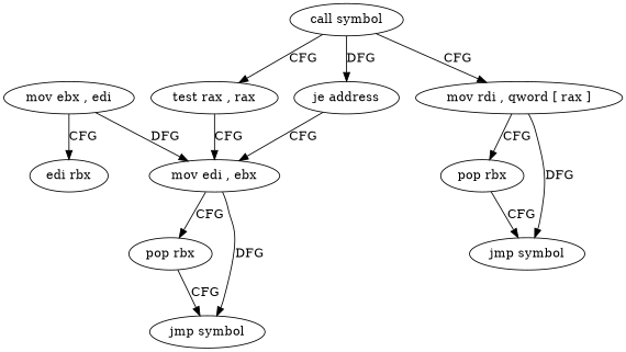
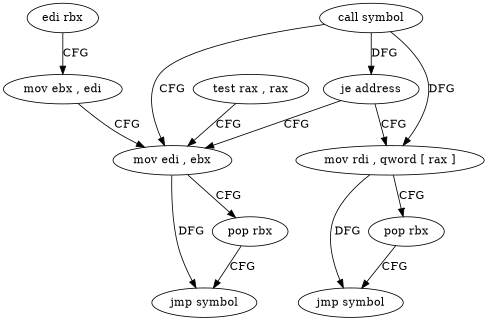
  digraph {
    n1 [label="edi rbx"]
    n2 [label="mov ebx , edi"]
    n3 [label="mov edi , ebx"]
    n4 [label="call symbol"]
    n5 [label="test rax , rax"]
    n6 [label="je address"]
    n7 [label="mov rdi , qword [ rax ]"]
    n8 [label="pop rbx"]
    n9 [label="jmp symbol"]
    n10 [label="pop rbx"]
    n11 [label="jmp symbol"]
-   n2 -> n1 [label=CFG]
-   n2 -> n3 [label=DFG]
+   n1 -> n2 [label=CFG]
+   n2 -> n3 [label=CFG]
    n3 -> n8 [label=CFG]
    n3 -> n9 [label=DFG]
-   n4 -> n5 [label=CFG]
+   n4 -> n3 [label=CFG]
    n4 -> n6 [label=DFG]
-   n4 -> n7 [label=CFG]
+   n4 -> n7 [label=DFG]
    n5 -> n3 [label=CFG]
    n6 -> n3 [label=CFG]
+   n6 -> n7 [label=CFG]
    n7 -> n10 [label=CFG]
    n7 -> n11 [label=DFG]
    n8 -> n9 [label=CFG]
    n10 -> n11 [label=CFG]
  }
